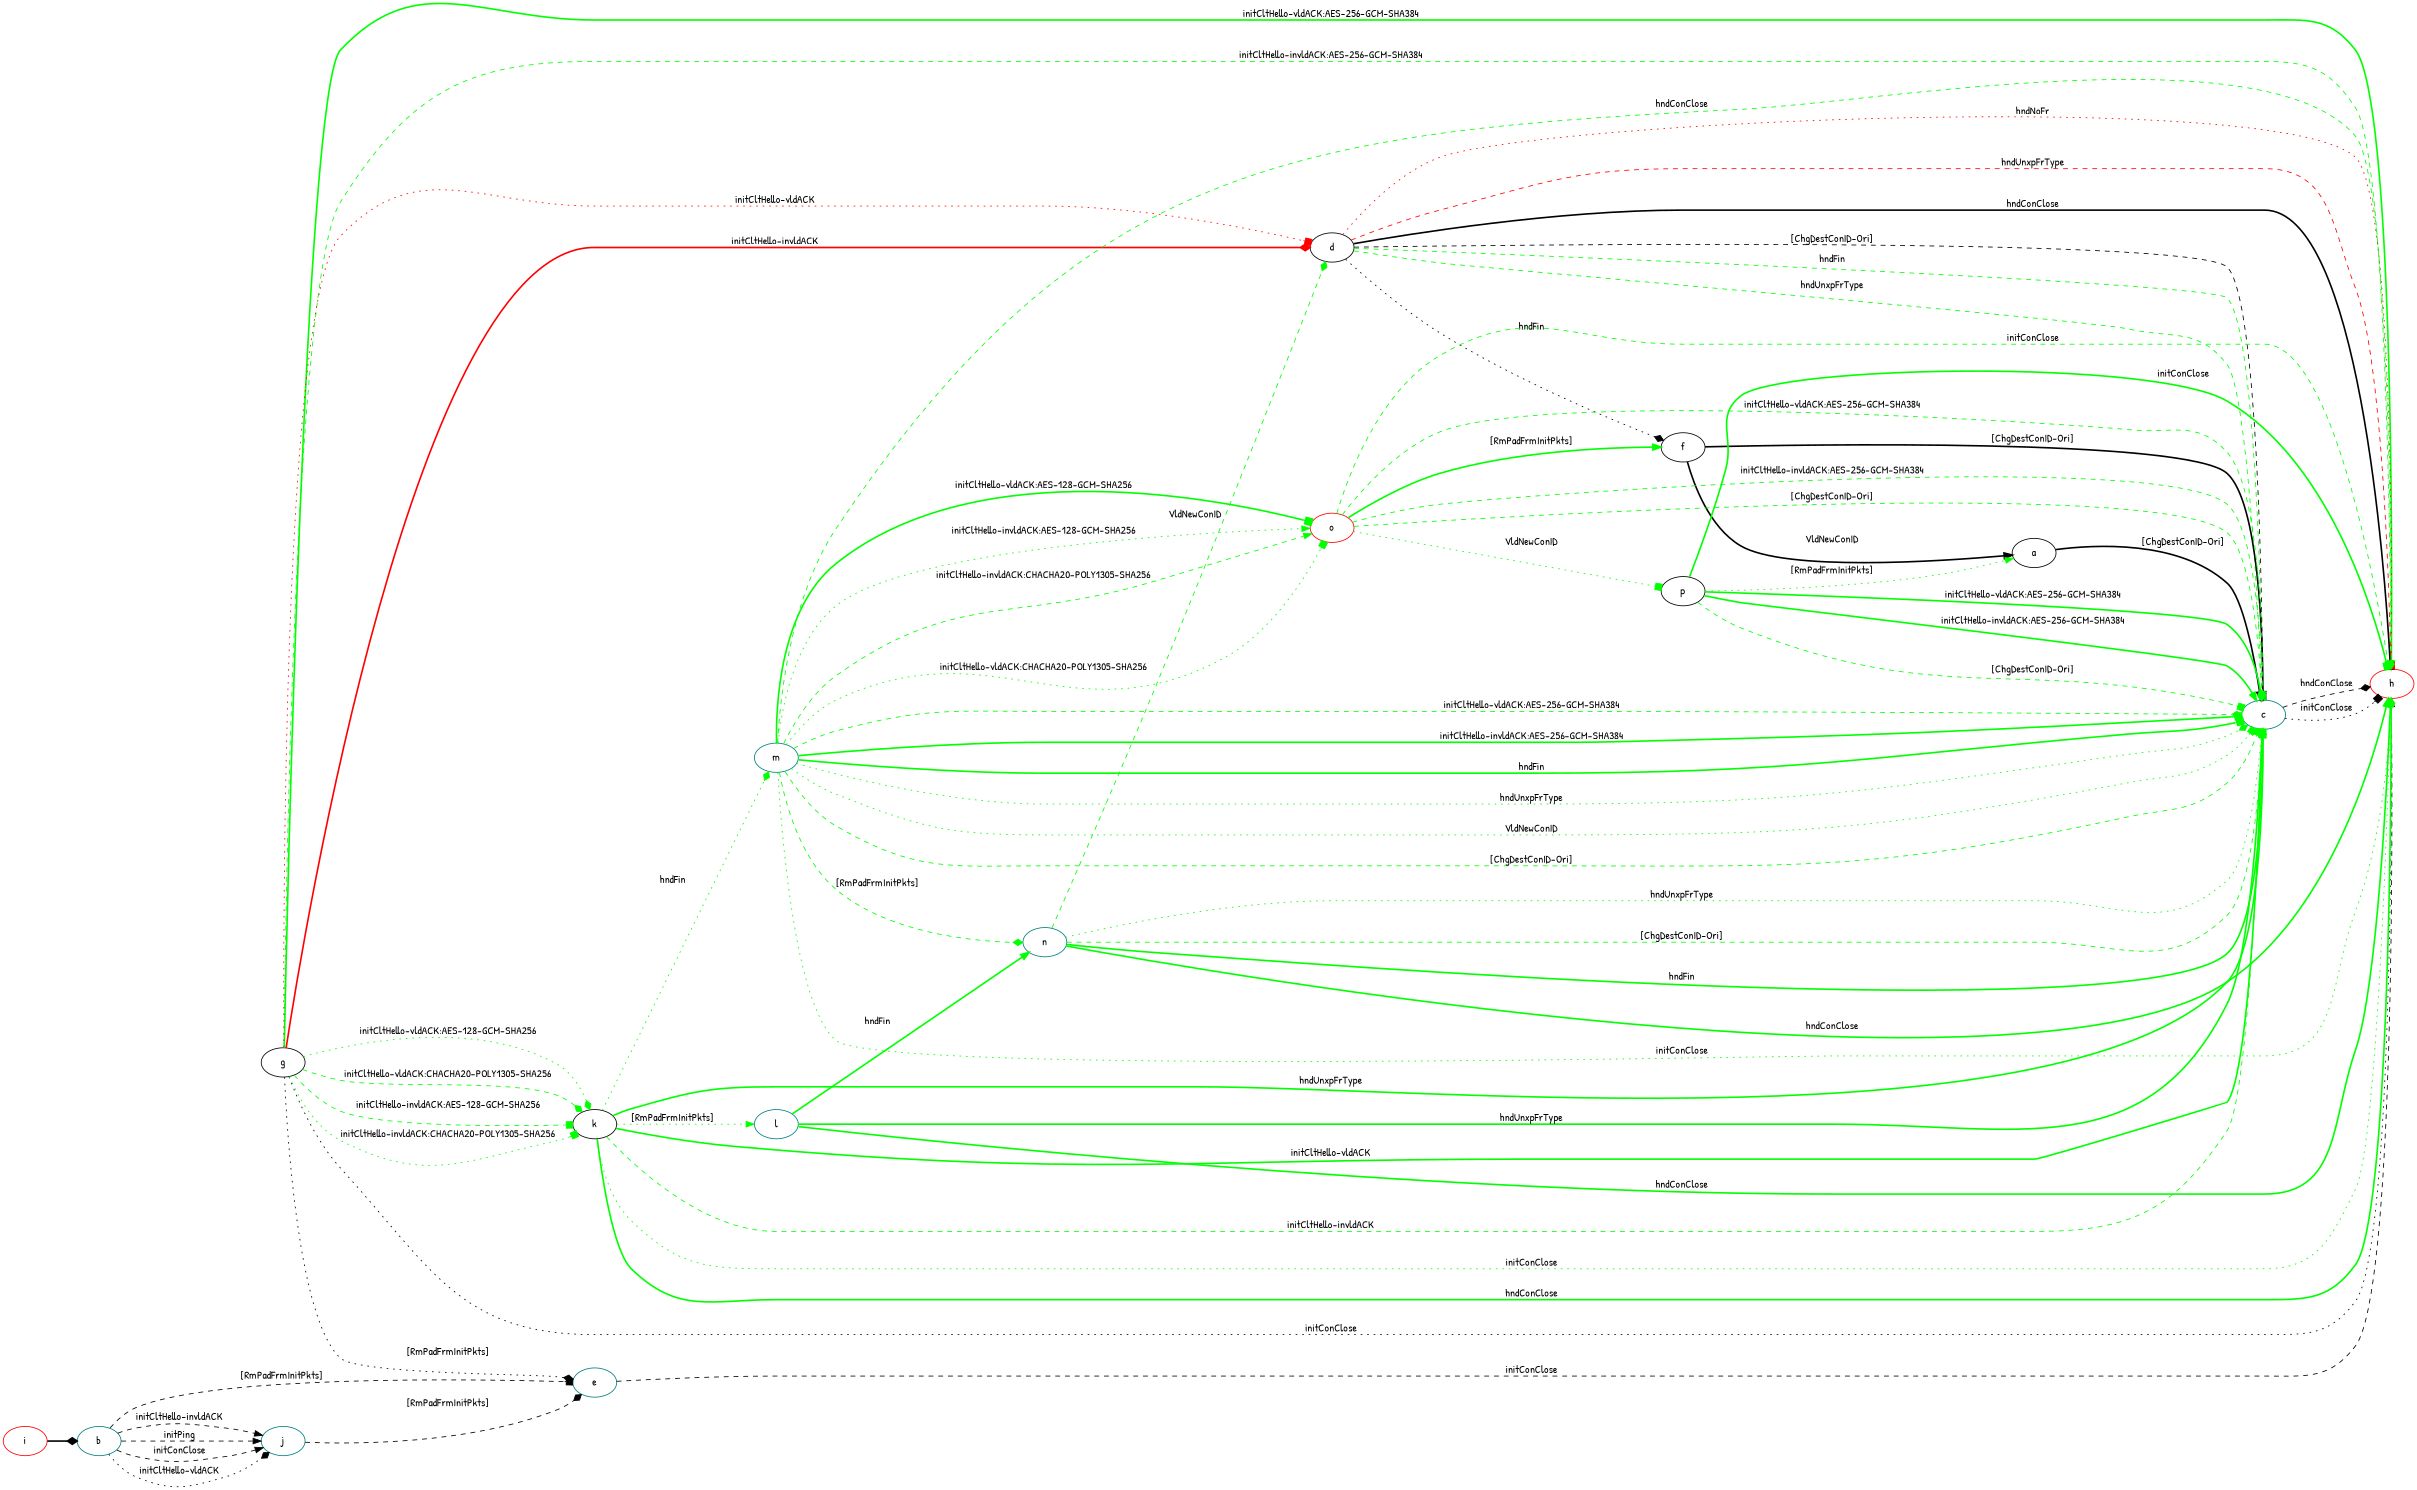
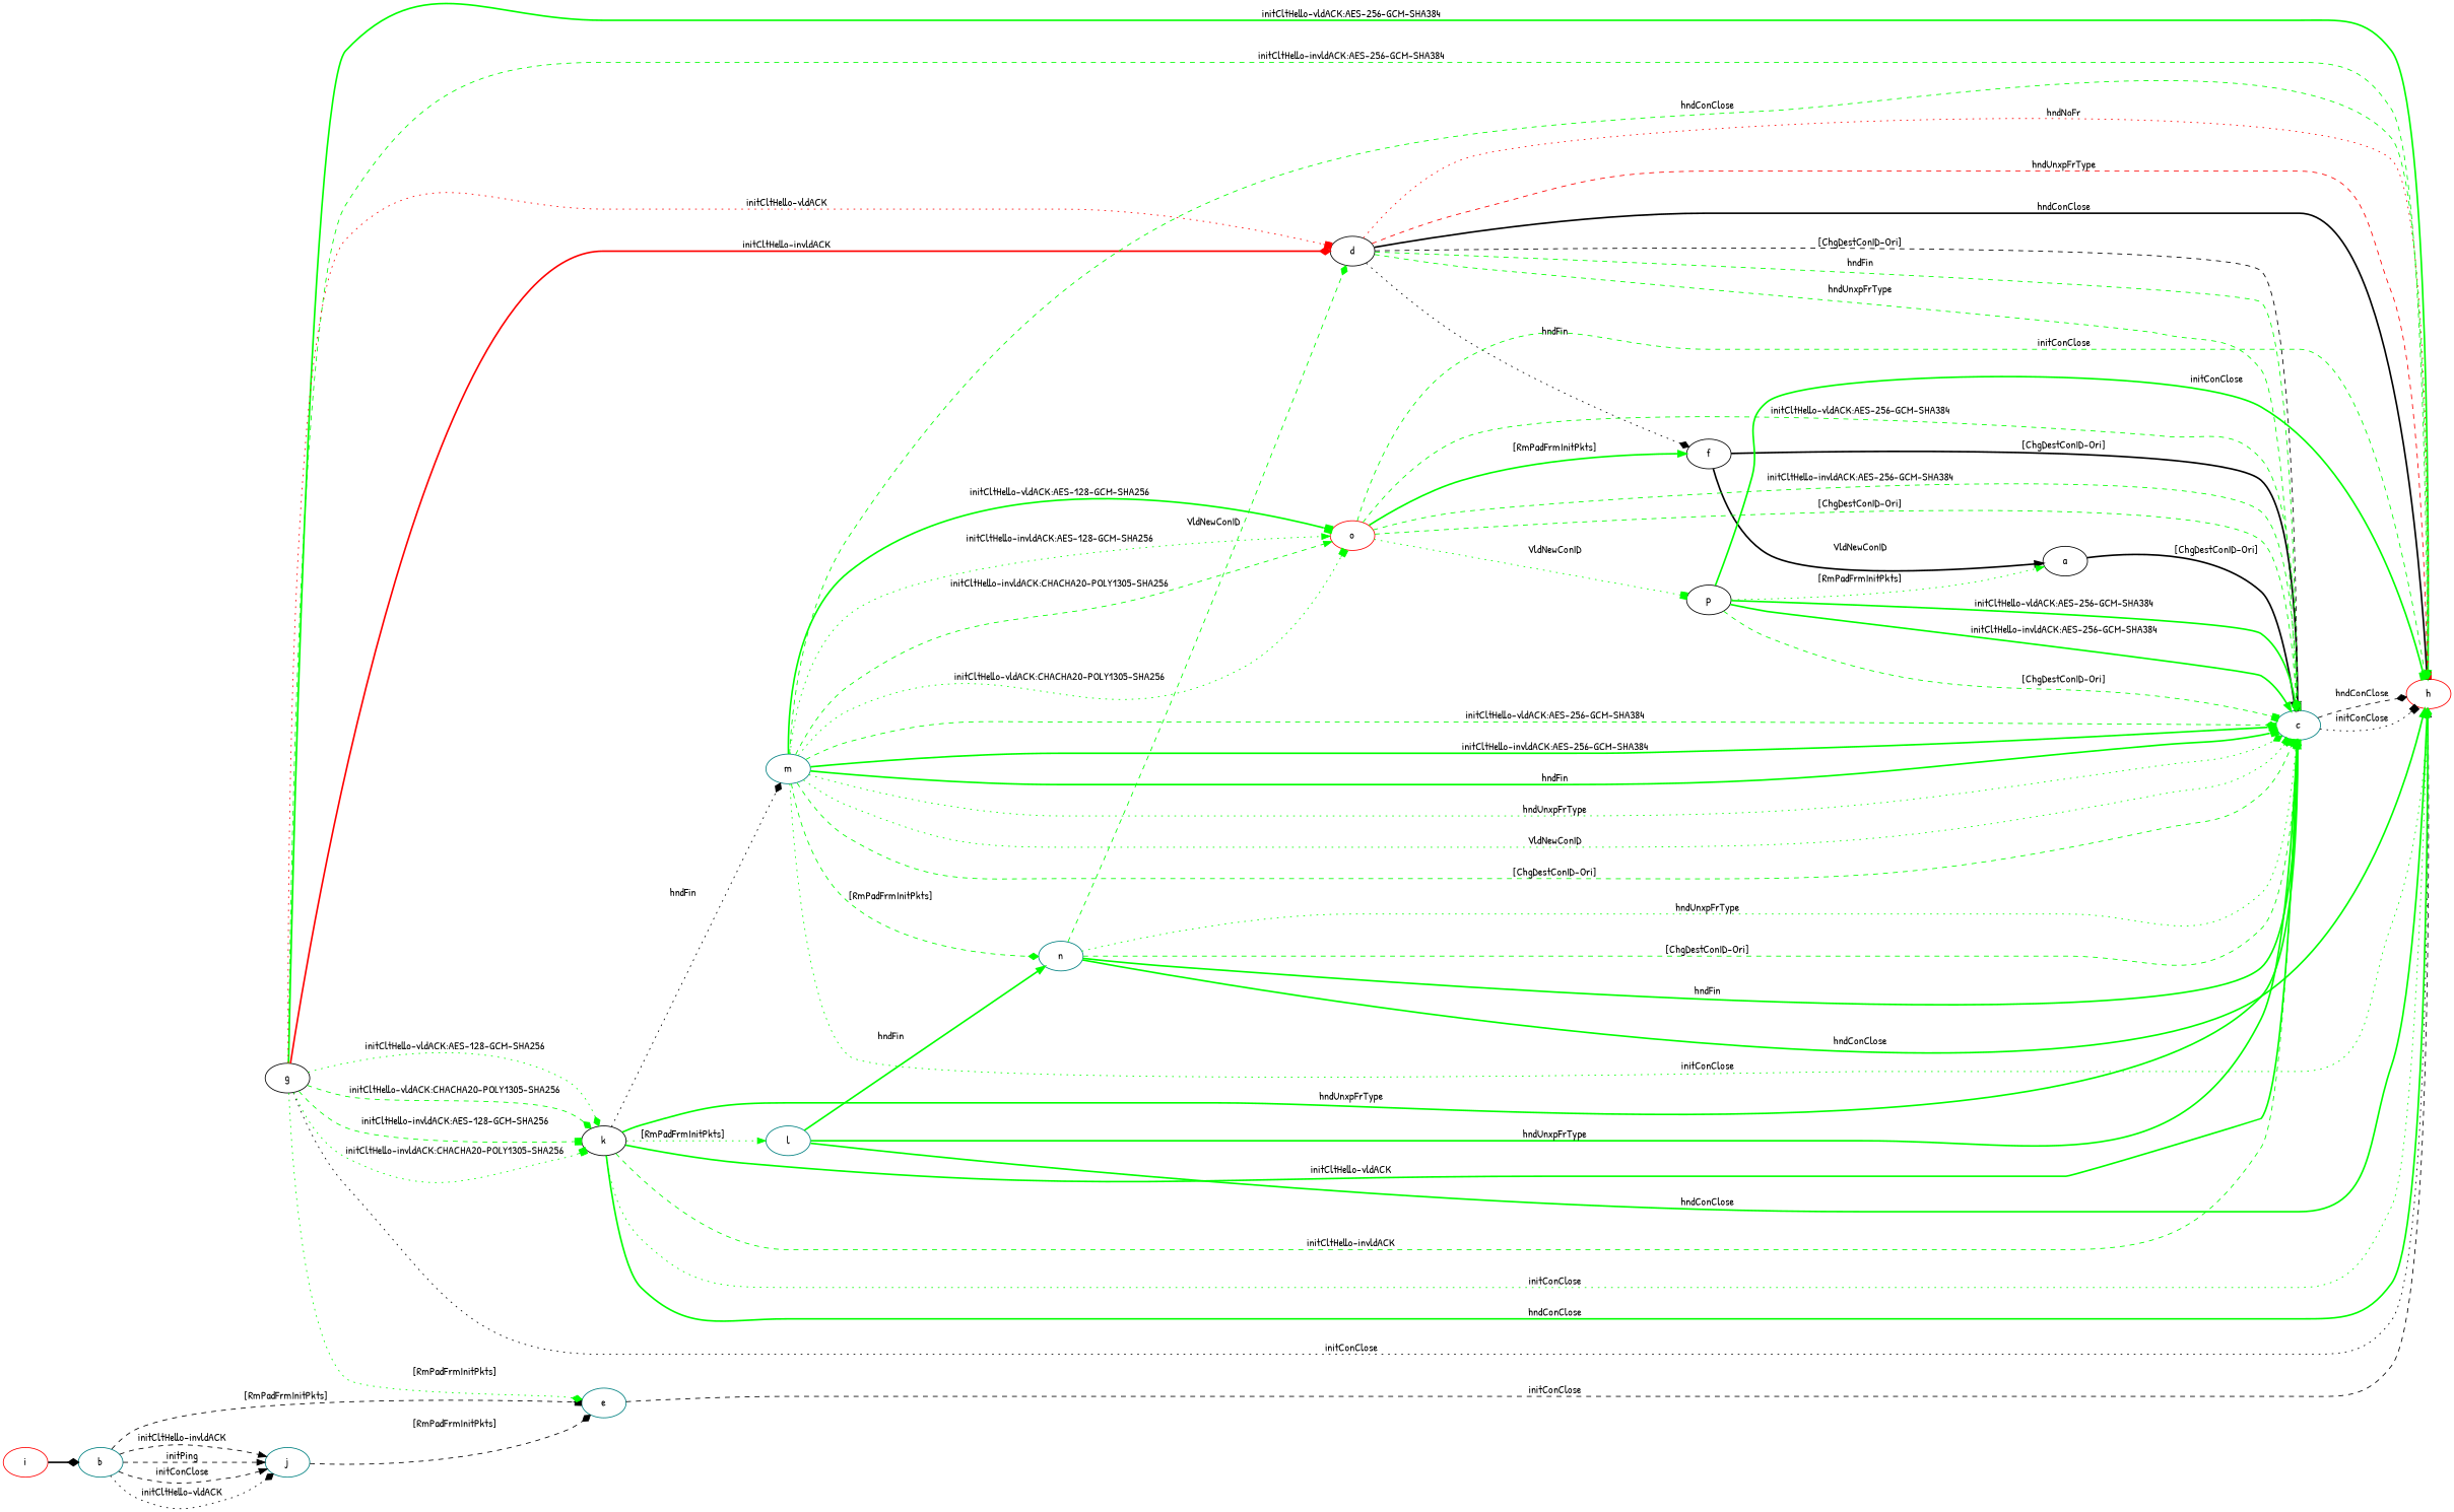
  digraph {
    fontname="Patrick Hand"
    rankdir=LR
    node [color=teal fontname="Patrick Hand"]
    edge [arrowhead=normal fontname="Patrick Hand" style=dashed color=green]
    a [color=black]
    c
    h [color=red]
    b
    e
    j
    g [color=black]
    d [color=black]
    k [color=black]
    f [color=black]
    l
    m
    n
    o [color=red]
    i [color=red]
    p [color=black]
    a -> c [label="[ChgDestConID-Ori] " style=bold color=""]
    c -> h [arrowhead=box label="initConClose " style=dotted color=""]
    c -> h [arrowhead=diamond label="hndConClose " color=""]
    b -> e [arrowhead=box label="[RmPadFrmInitPkts] " color=""]
    b -> j [label="initPing " color=""]
    b -> j [label="initConClose " color=""]
    b -> j [arrowhead=diamond label="initCltHello-vldACK " style=dotted color=""]
    b -> j [label="initCltHello-invldACK " color=""]
    e -> h [label="initConClose " color=""]
    j -> e [arrowhead=diamond label="[RmPadFrmInitPkts] " color=""]
    g -> h [label="initConClose " style=dotted color=""]
    g -> h [label="initCltHello-vldACK:AES-256-GCM-SHA384 " style=bold]
    g -> h [label="initCltHello-invldACK:AES-256-GCM-SHA384 "]
-   g -> e [arrowhead=diamond label="[RmPadFrmInitPkts] " style=dotted color=""]
+   g -> e [arrowhead=diamond label="[RmPadFrmInitPkts] " style=dotted]
    g -> d [arrowhead=box color=red label="initCltHello-vldACK " style=dotted]
    g -> d [arrowhead=diamond color=red label="initCltHello-invldACK " style=bold]
    g -> k [arrowhead=diamond label="initCltHello-vldACK:AES-128-GCM-SHA256 " style=dotted]
    g -> k [arrowhead=diamond label="initCltHello-vldACK:CHACHA20-POLY1305-SHA256 "]
    g -> k [arrowhead=box label="initCltHello-invldACK:AES-128-GCM-SHA256 "]
    g -> k [arrowhead=box label="initCltHello-invldACK:CHACHA20-POLY1305-SHA256 " style=dotted]
    d -> c [arrowhead=box label="[ChgDestConID-Ori] " color=""]
    d -> c [arrowhead=box label="hndFin "]
    d -> c [arrowhead=diamond label="hndUnxpFrType "]
    d -> h [arrowhead=box label="hndConClose " style=bold color=""]
    d -> h [arrowhead=box color=red label="hndNoFr " style=dotted]
    d -> h [arrowhead=diamond color=red label="hndUnxpFrType "]
    d -> f [arrowhead=diamond color=black label="hndFin " style=dotted]
    k -> c [arrowhead=box label="initCltHello-vldACK " style=bold]
    k -> c [arrowhead=diamond label="initCltHello-invldACK "]
    k -> c [label="hndUnxpFrType " style=bold]
    k -> h [label="initConClose " style=dotted]
    k -> h [arrowhead=diamond label="hndConClose " style=bold]
    k -> l [label="[RmPadFrmInitPkts] " style=dotted]
-   k -> m [arrowhead=diamond label="hndFin " style=dotted]
+   k -> m [arrowhead=diamond color=black label="hndFin " style=dotted]
    f -> a [label="VldNewConID " style=bold color=""]
    f -> c [label="[ChgDestConID-Ori] " style=bold color=""]
    l -> c [arrowhead=box label="hndUnxpFrType " style=bold]
    l -> h [arrowhead=diamond label="hndConClose " style=bold]
    l -> n [label="hndFin " style=bold]
    m -> c [arrowhead=diamond label="initCltHello-vldACK:AES-256-GCM-SHA384 "]
    m -> c [arrowhead=box label="initCltHello-invldACK:AES-256-GCM-SHA384 " style=bold]
    m -> c [arrowhead=box label="hndFin " style=bold]
    m -> c [arrowhead=diamond label="hndUnxpFrType " style=dotted]
    m -> c [arrowhead=box label="VldNewConID " style=dotted]
    m -> c [arrowhead=box label="[ChgDestConID-Ori] "]
    m -> h [label="initConClose " style=dotted]
    m -> h [arrowhead=diamond label="hndConClose "]
    m -> n [arrowhead=diamond label="[RmPadFrmInitPkts] "]
    m -> o [arrowhead=box label="initCltHello-vldACK:AES-128-GCM-SHA256 " style=bold]
    m -> o [arrowhead=box label="initCltHello-vldACK:CHACHA20-POLY1305-SHA256 " style=dotted]
    m -> o [label="initCltHello-invldACK:AES-128-GCM-SHA256 " style=dotted]
    m -> o [label="initCltHello-invldACK:CHACHA20-POLY1305-SHA256 "]
    n -> c [arrowhead=diamond label="hndFin " style=bold]
    n -> c [label="hndUnxpFrType " style=dotted]
    n -> c [arrowhead=box label="[ChgDestConID-Ori] "]
    n -> h [label="hndConClose " style=bold]
    n -> d [arrowhead=diamond label="VldNewConID "]
    o -> c [label="initCltHello-vldACK:AES-256-GCM-SHA384 "]
    o -> c [arrowhead=diamond label="initCltHello-invldACK:AES-256-GCM-SHA384 "]
    o -> c [arrowhead=diamond label="[ChgDestConID-Ori] "]
    o -> h [label="initConClose "]
    o -> f [label="[RmPadFrmInitPkts] " style=bold]
    o -> p [arrowhead=box label="VldNewConID " style=dotted]
    i -> b [arrowhead=diamond style=bold color=""]
    p -> a [label="[RmPadFrmInitPkts] " style=dotted]
    p -> c [arrowhead=diamond label="initCltHello-vldACK:AES-256-GCM-SHA384 " style=bold]
    p -> c [label="initCltHello-invldACK:AES-256-GCM-SHA384 " style=bold]
    p -> c [arrowhead=box label="[ChgDestConID-Ori] "]
    p -> h [arrowhead=box label="initConClose " style=bold]
  }
